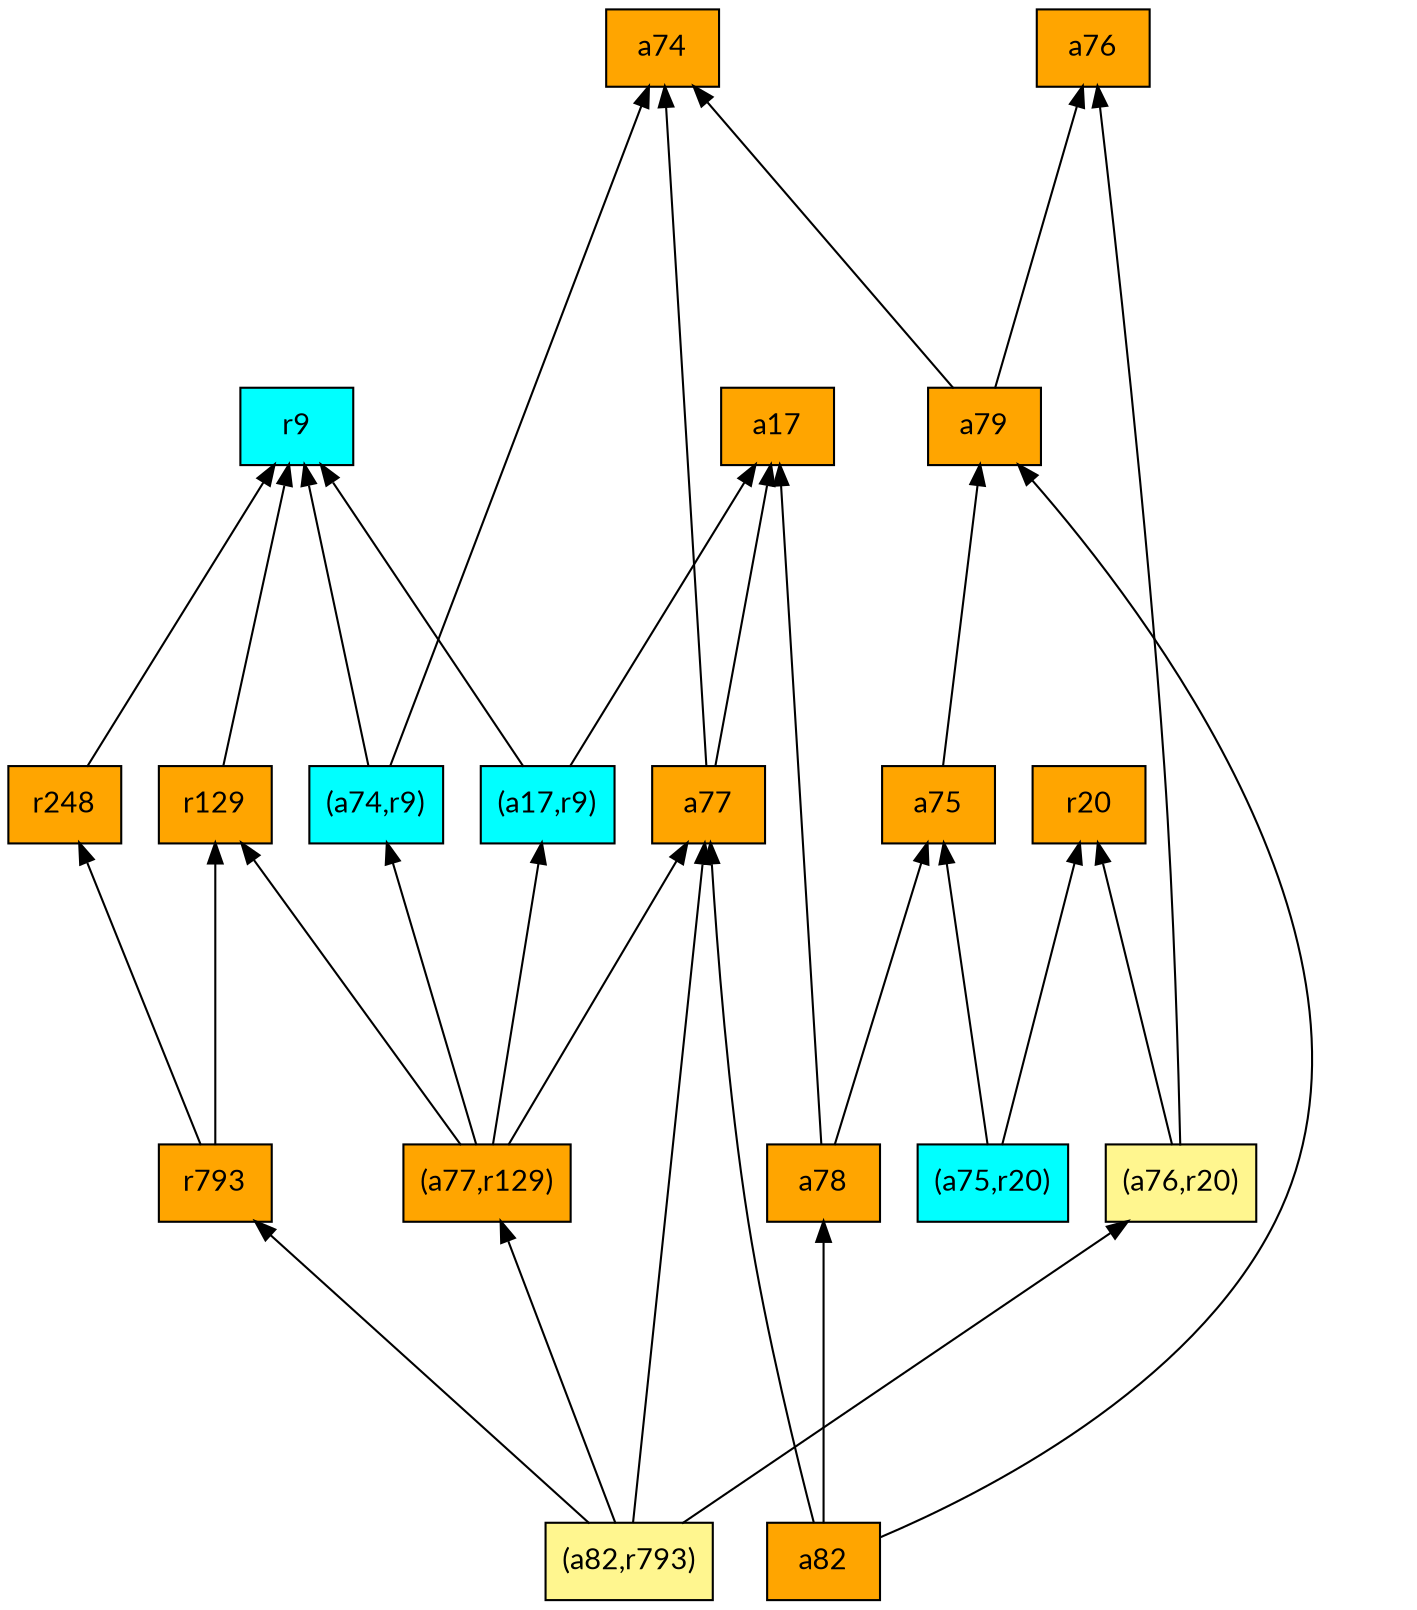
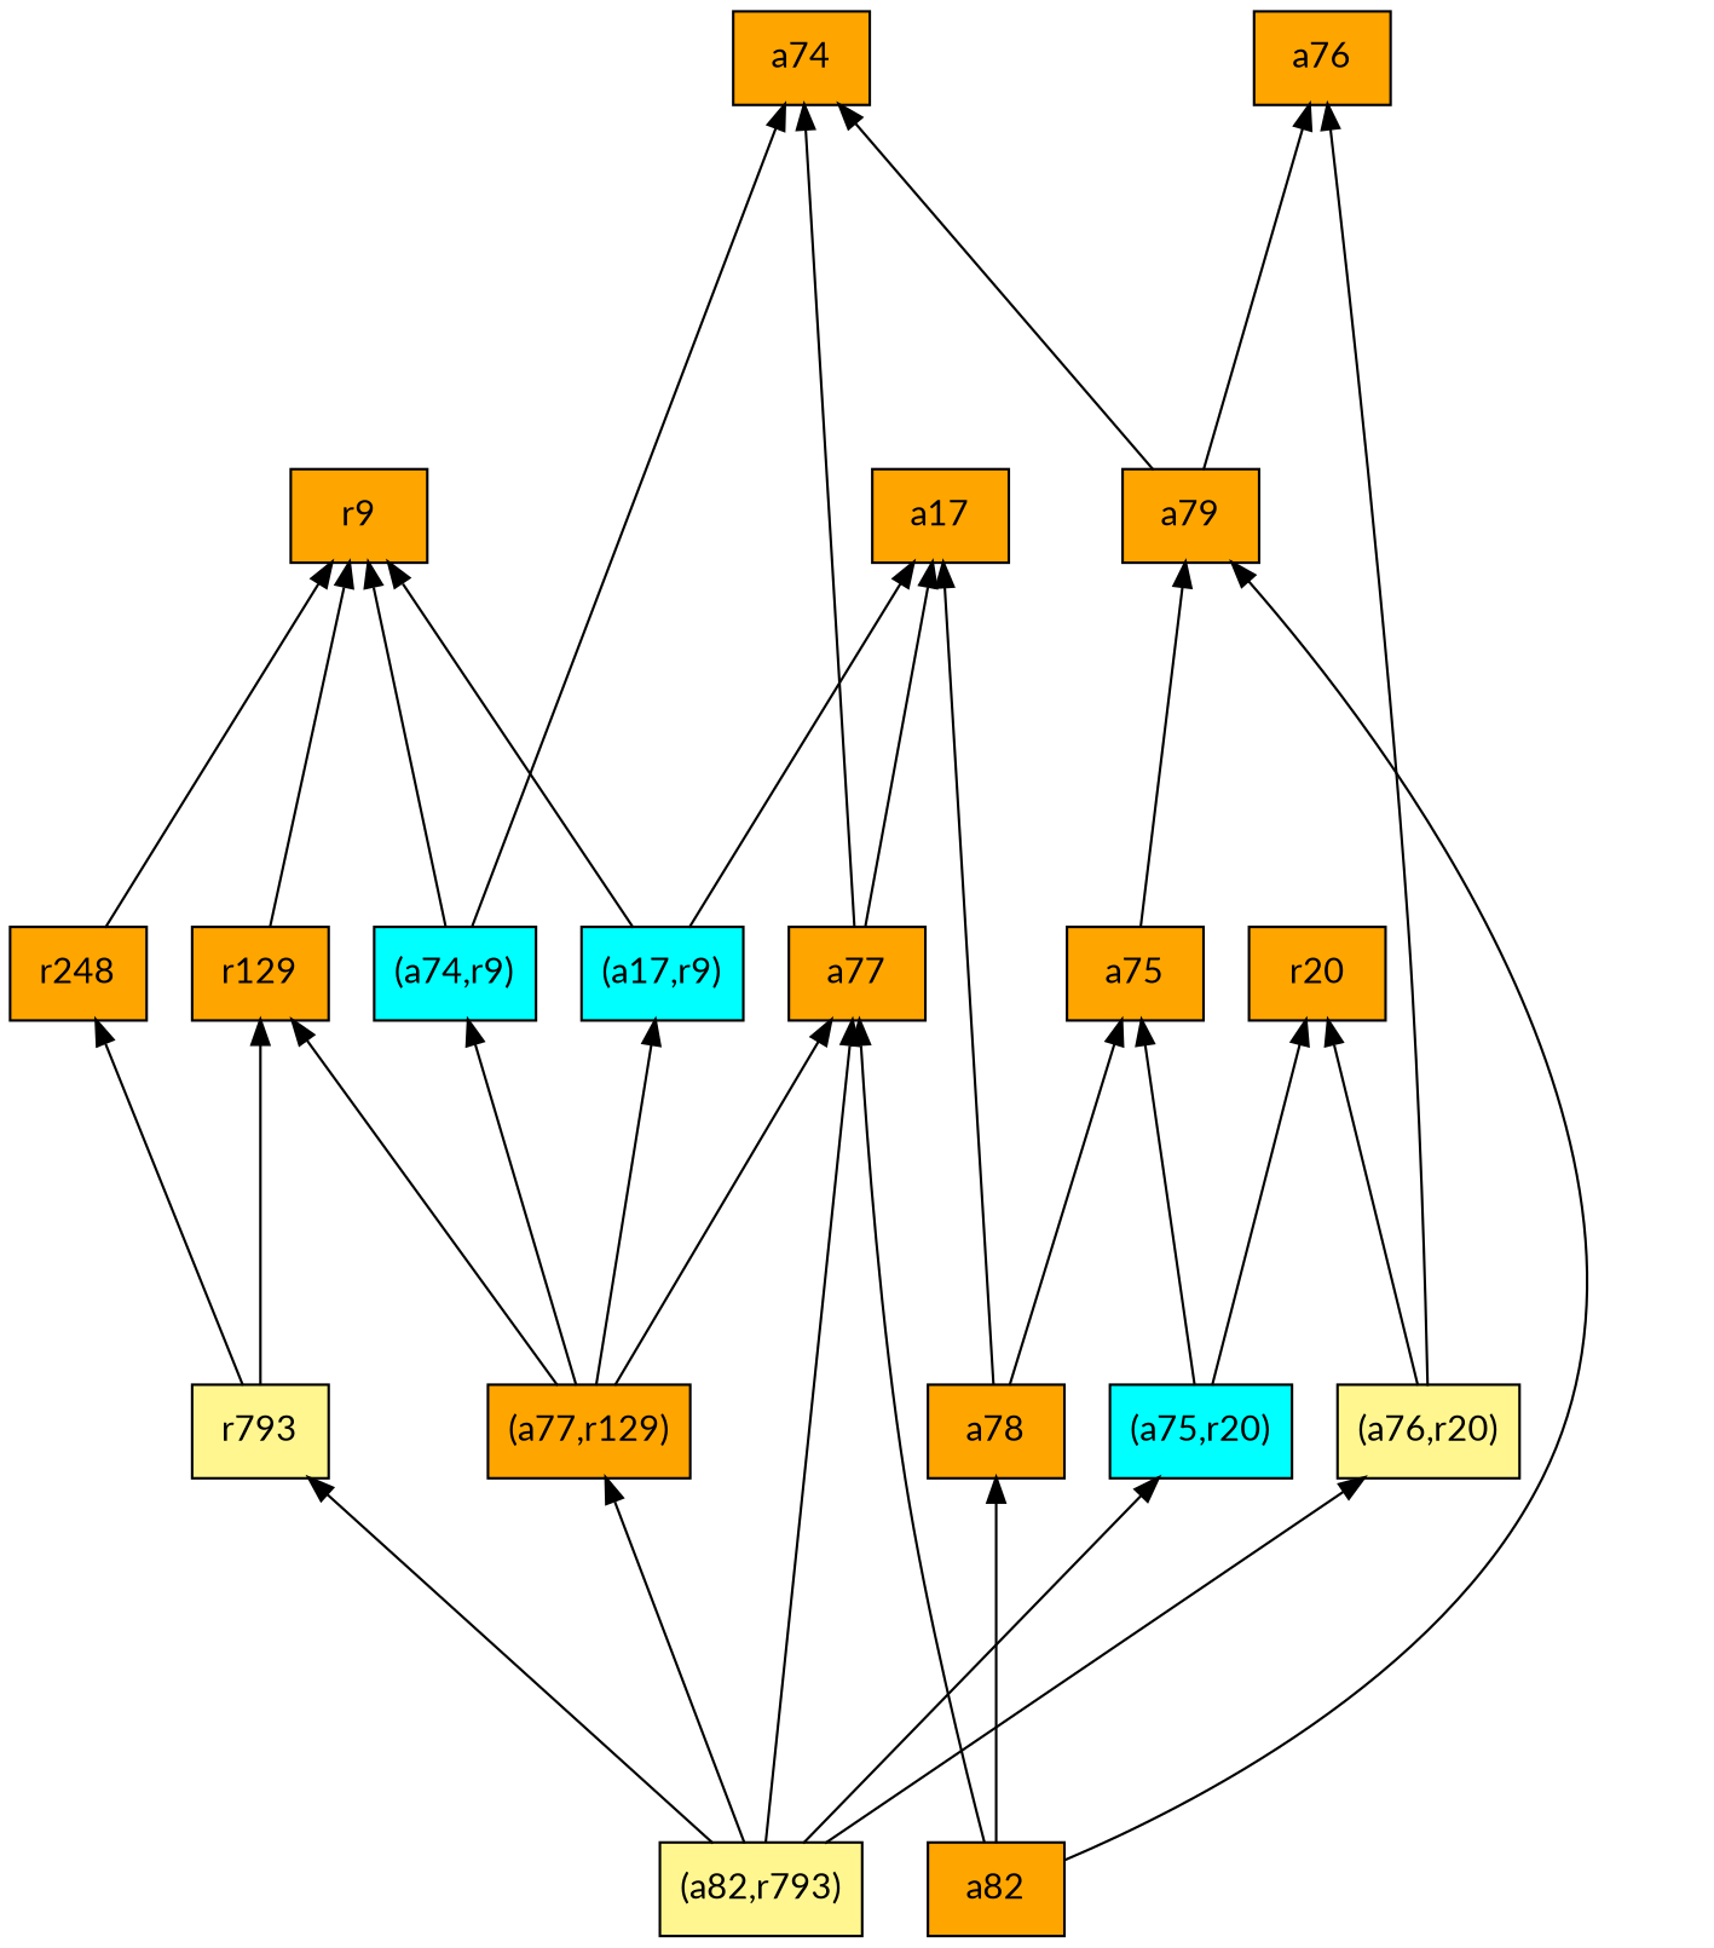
  digraph {
    fontname=Lato
    rankdir=BT
    ranksep=2.0
    node [fillcolor=orange fontname=Lato shape=record style=filled]
    edge [fontname=Lato]
    n1 [label="{r129}"]
-   n2 [fillcolor=cyan label="{r9}"]
+   n2 [label="{r9}"]
    n3 [fillcolor=khaki1 label="{(a82,r793)}"]
    n4 [fillcolor=khaki1 label="{(a76,r20)}"]
    n5 [fillcolor=cyan label="{(a75,r20)}"]
-   n6 [label="{r793}"]
+   n6 [fillcolor=khaki1 label="{r793}"]
    n7 [label="{(a77,r129)}"]
    n8 [label="{a77}"]
    n9 [label="{a76}"]
    n10 [label="{r20}"]
    n11 [label="{a75}"]
    n12 [label="{r248}"]
    n13 [label="{a82}"]
    n14 [label="{a79}"]
    n15 [label="{a78}"]
    n16 [fillcolor=cyan label="{(a74,r9)}"]
    n17 [fillcolor=cyan label="{(a17,r9)}"]
    n18 [label="{a74}"]
    n19 [label="{a17}"]
    n1 -> n2
    n3 -> n4
+   n3 -> n5
    n3 -> n6
    n3 -> n7
    n3 -> n8
    n4 -> n9
    n4 -> n10
    n5 -> n10
    n5 -> n11
    n6 -> n1
    n6 -> n12
    n7 -> n1
    n7 -> n8
    n7 -> n16
    n7 -> n17
    n8 -> n18
    n8 -> n19
    n11 -> n14
    n12 -> n2
    n13 -> n8
    n13 -> n14
    n13 -> n15
    n14 -> n9
    n14 -> n18
    n15 -> n11
    n15 -> n19
    n16 -> n2
    n16 -> n18
    n17 -> n2
    n17 -> n19
  }
